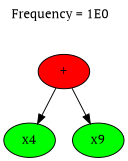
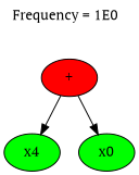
  strict digraph {
    label=<Frequency = 1E0  <br/> <br/> <br/>>
    labelloc=t
    fontname="PT Serif"
    node [fillcolor="#00ff00" style=filled fontname="PT Serif"]
    edge [fontname="PT Serif"]
    n1 [fillcolor="#ff0000" label="+"]
    n2 [label=x4]
-   n3 [label=x9]
+   n3 [label=x0]
    n1 -> n2
    n1 -> n3
  }
